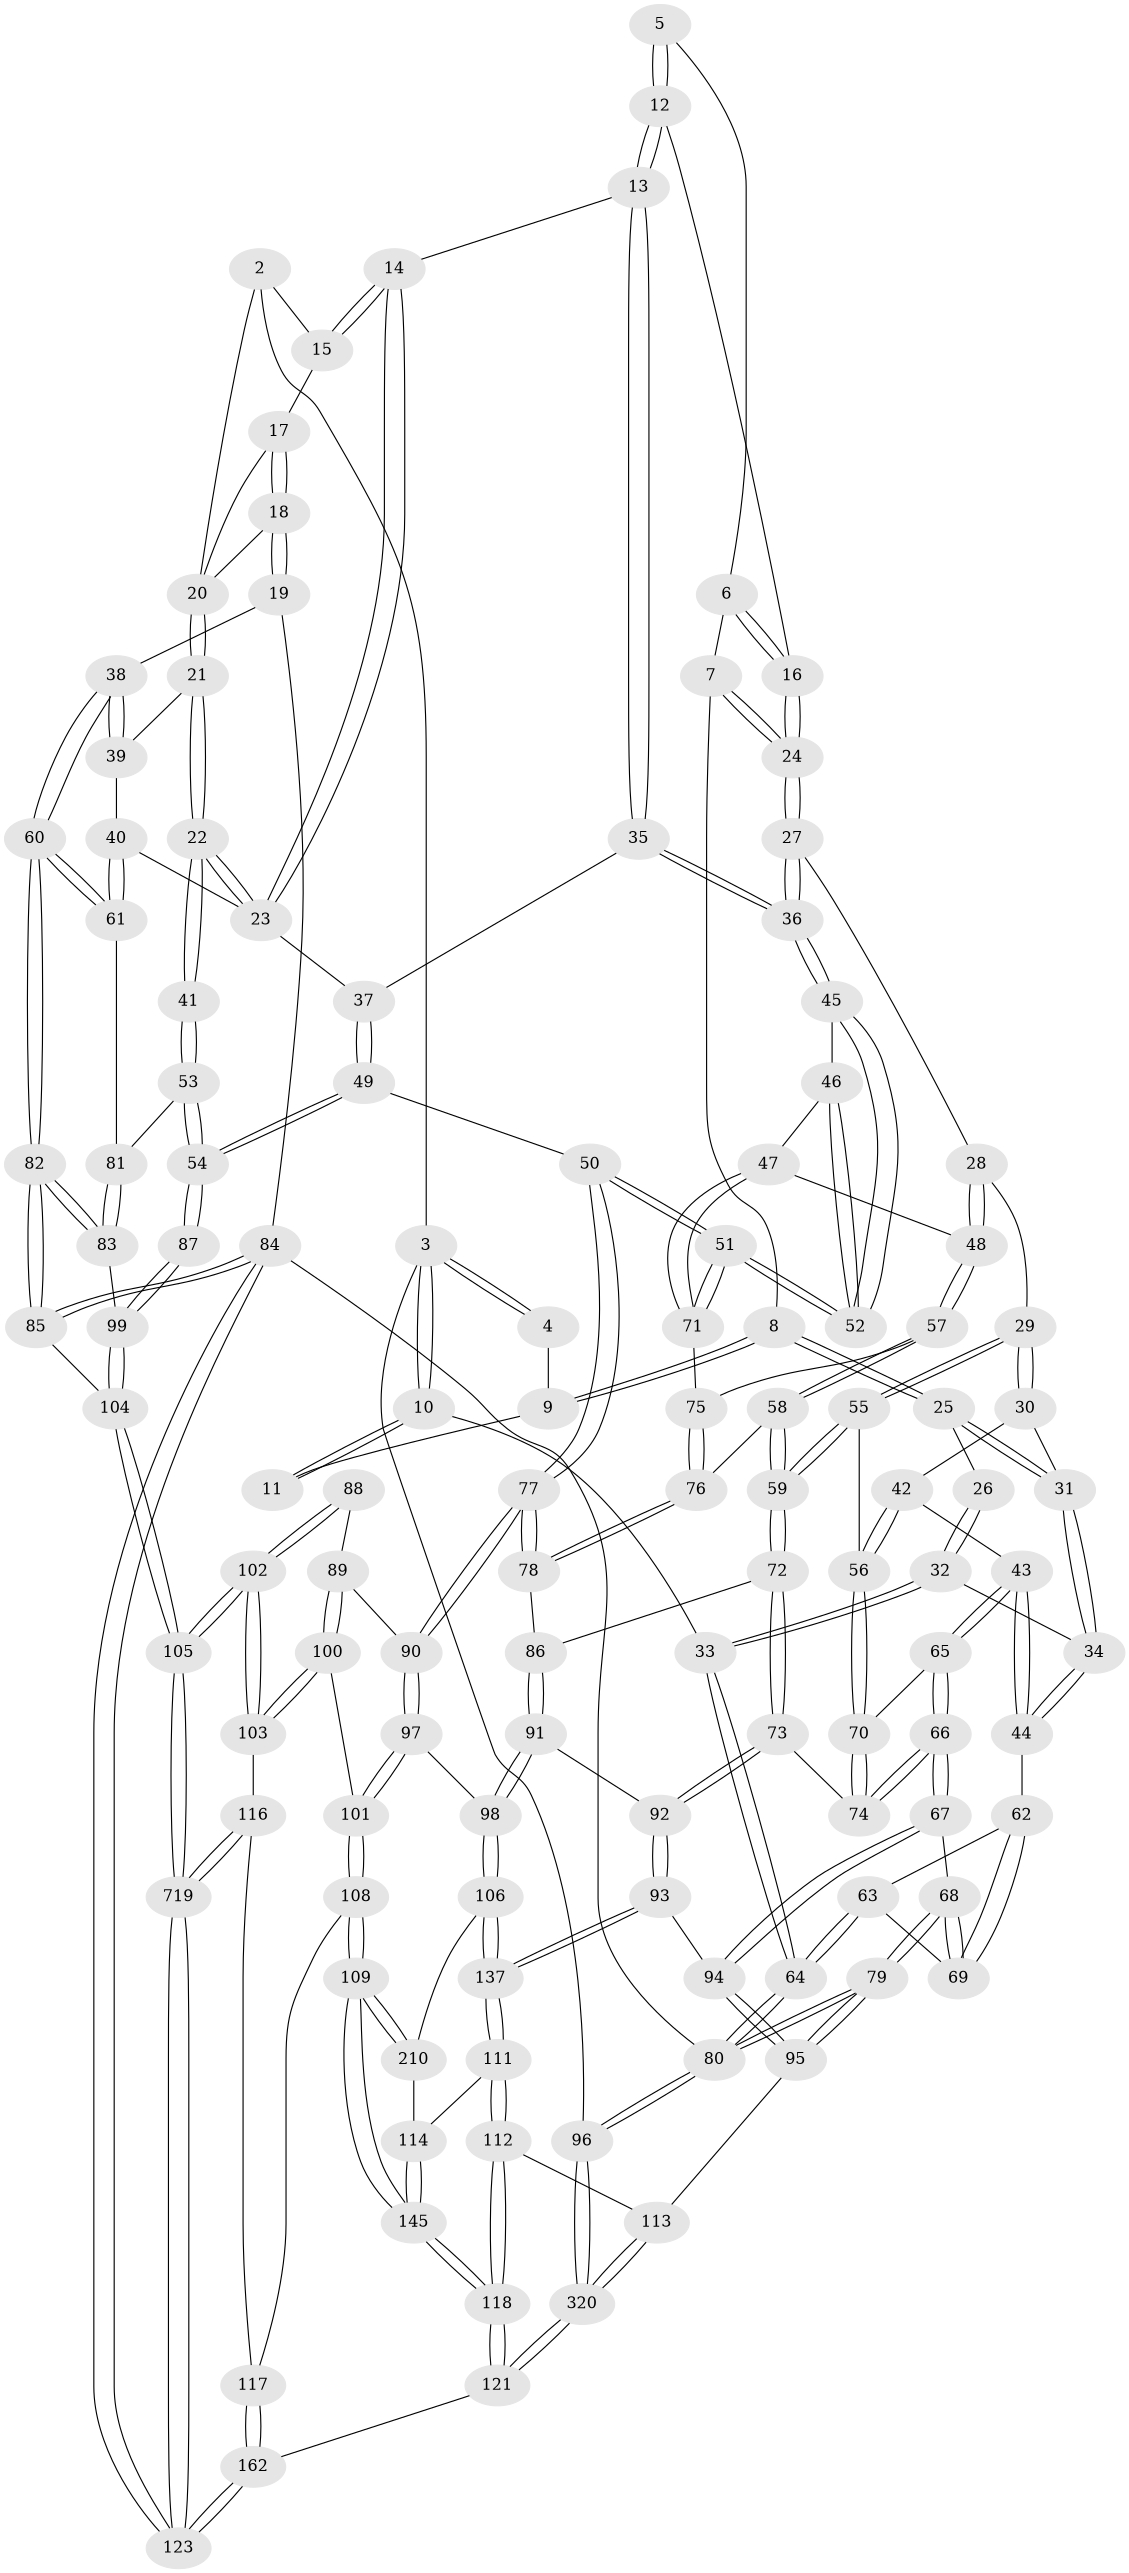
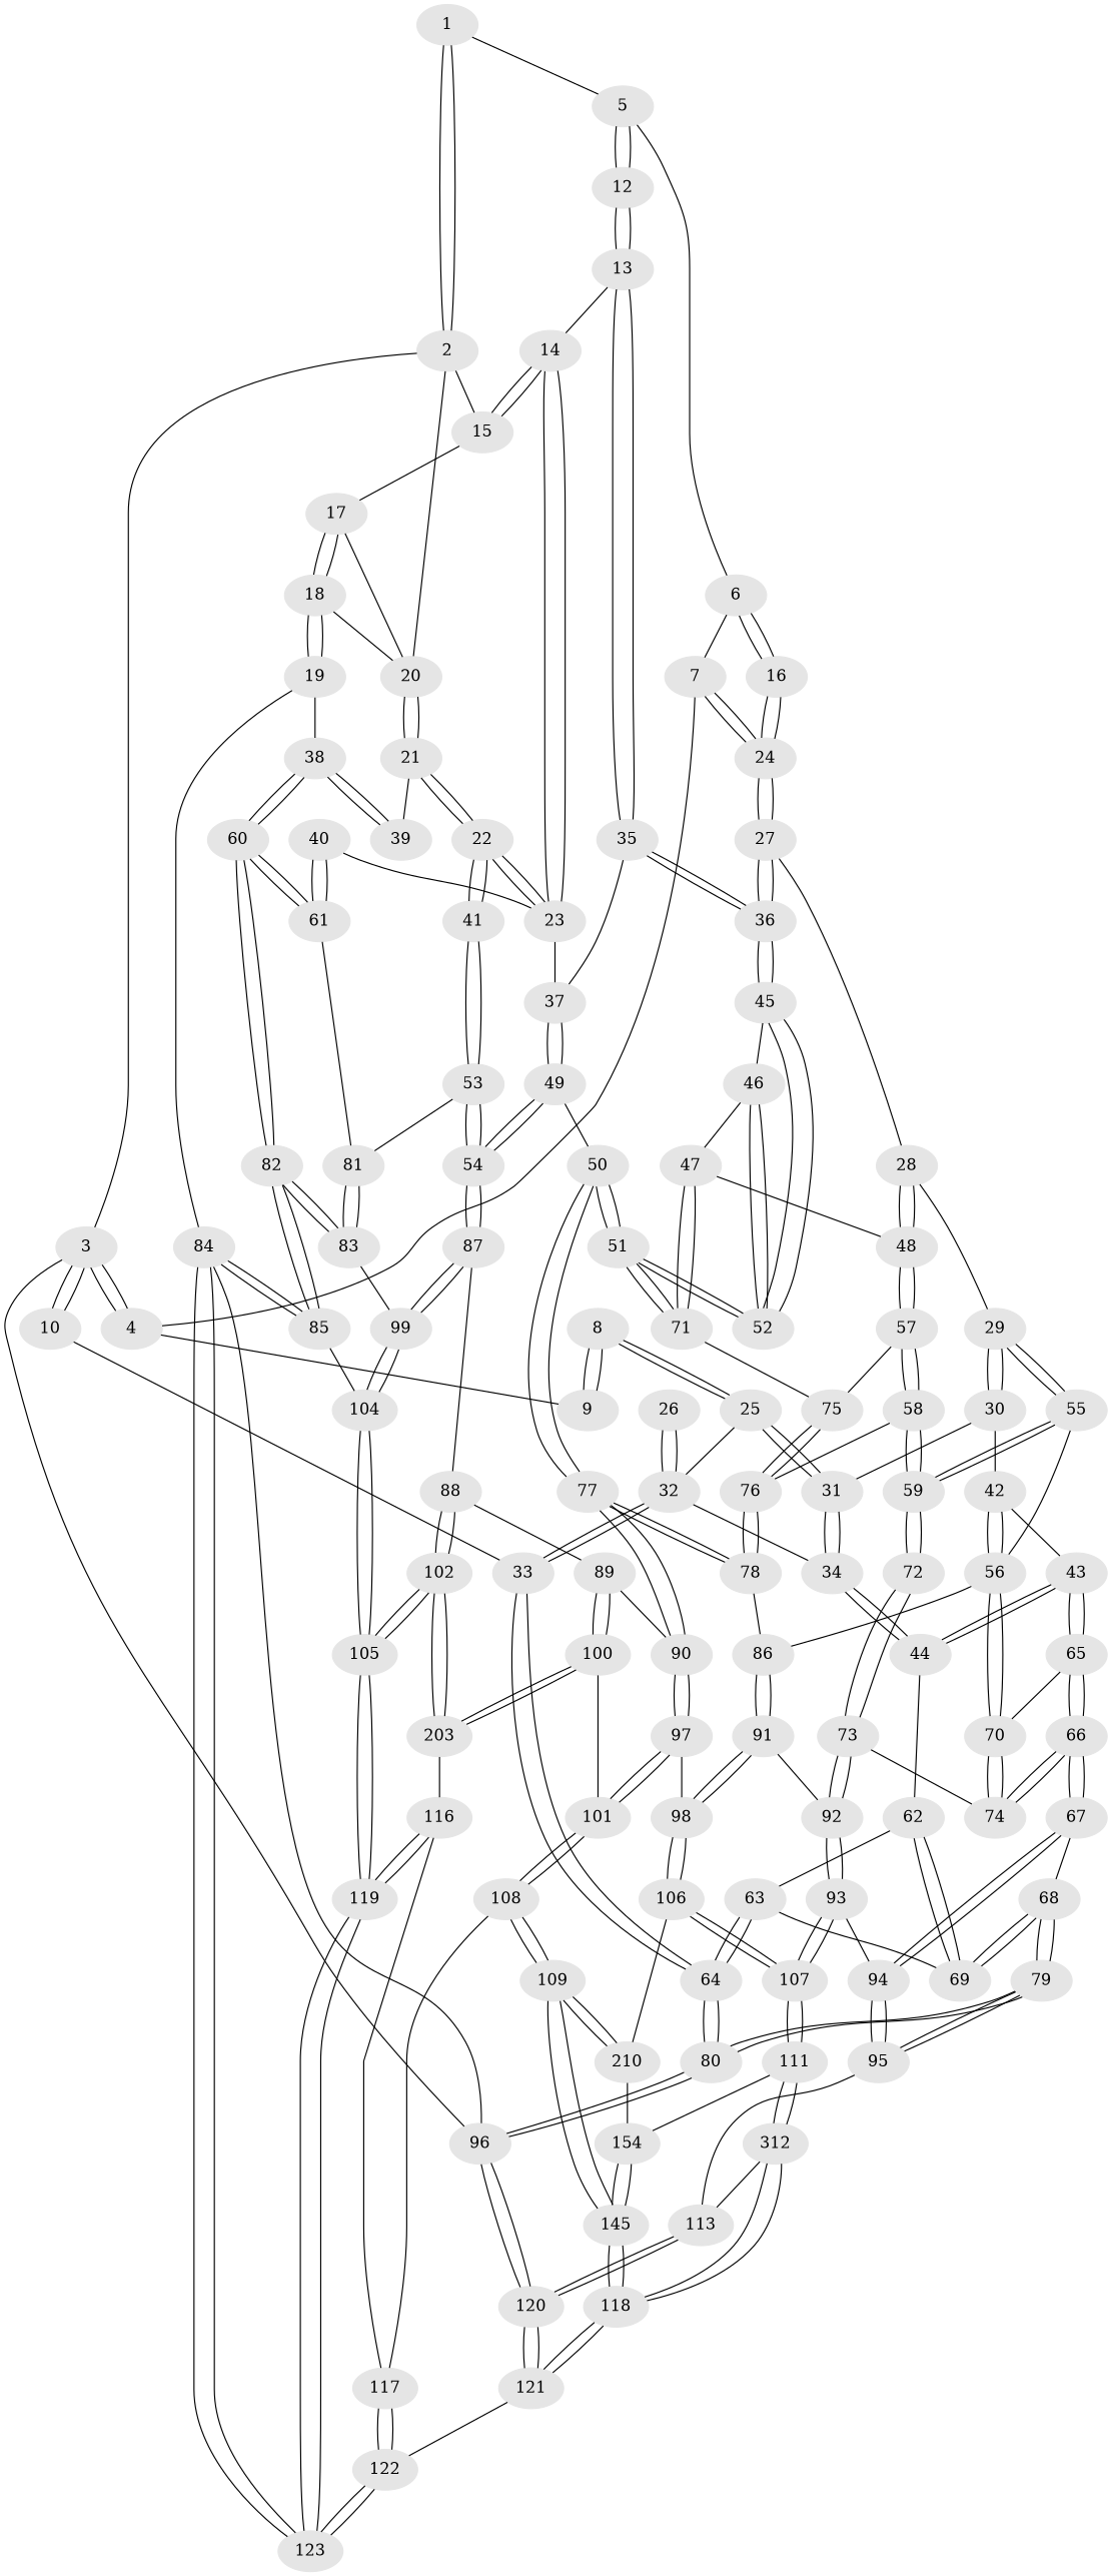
  graph {
    node [color=gray90 style=filled]
+   1
    2
    5
    3
    15
    20
    6
    12
    4
    10
    96
    17
    19
    38
    84
    9
-   11
    33
-   120 [label=320]
+   120
    7
    16
    13
    8
    24
    25
    27
    26
    31
    64
    32
    14
    35
    23
    37
    36
    18
    21
    39
    60
    85
    123
    22
    41
    40
    53
    49
    28
    34
    29
    48
    45
    30
    55
    57
    42
    56
    59
    43
    44
    80
    62
    46
    52
    50
    54
    61
    82
    81
    65
    70
    66
    63
    69
    47
    71
    75
    58
    51
    77
    87
    78
    90
    83
    99
    88
    72
    74
    76
    73
    86
    67
    68
    94
    79
    95
    92
    91
    93
    97
    113
    104
    105
    98
    89
    102
    100
-   103
+   103 [label=203]
    101
    106
-   107 [label=137]
+   107
    111
    121
    108
    n114 [label=210]
    116
    109
    117
-   119 [label=719]
-   114
-   112
+   119
+   114 [label=154]
+   112 [label=312]
    n121 [label=145]
-   122 [label=162]
+   122
    118
+   1 -- 2
+   1 -- 2
+   1 -- 5
    2 -- 3
    2 -- 15
    2 -- 20
    5 -- 6
    5 -- 12
    5 -- 12
    3 -- 4
    3 -- 4
    3 -- 10
    3 -- 10
    3 -- 96
    15 -- 17
    20 -- 21
    20 -- 21
    6 -- 7
    6 -- 16
    6 -- 16
-   12 -- 16
    12 -- 13
    12 -- 13
    4 -- 9
-   10 -- 11
-   10 -- 11
    10 -- 33
    96 -- 120
    96 -- 120
    17 -- 20
    17 -- 18
    17 -- 18
    19 -- 38
    19 -- 84
    38 -- 39
    38 -- 39
    38 -- 60
    38 -- 60
-   84 -- 80
+   84 -- 96
    84 -- 85
    84 -- 85
    84 -- 123
    84 -- 123
-   9 -- 11
    33 -- 64
    33 -- 64
    120 -- 121
    120 -- 121
-   7 -- 8
+   7 -- 4
    7 -- 24
    7 -- 24
    16 -- 24
    16 -- 24
    13 -- 14
    13 -- 35
    13 -- 35
    8 -- 9
    8 -- 9
    8 -- 25
    8 -- 25
    24 -- 27
    24 -- 27
-   25 -- 26
+   25 -- 32
    25 -- 31
    25 -- 31
    27 -- 36
    27 -- 36
    27 -- 28
    26 -- 32
    26 -- 32
    31 -- 34
    31 -- 34
    64 -- 80
    64 -- 80
    32 -- 33
    32 -- 33
    32 -- 34
    14 -- 15
    14 -- 15
    14 -- 23
    14 -- 23
    35 -- 37
    35 -- 36
    35 -- 36
    23 -- 37
    37 -- 49
    37 -- 49
    36 -- 45
    36 -- 45
    18 -- 20
    18 -- 19
    18 -- 19
    21 -- 39
    21 -- 22
    21 -- 22
-   39 -- 40
    60 -- 61
    60 -- 61
    60 -- 82
    60 -- 82
    85 -- 104
    22 -- 23
    22 -- 23
    22 -- 41
    22 -- 41
    41 -- 53
    41 -- 53
    40 -- 23
    40 -- 61
    40 -- 61
    53 -- 54
    53 -- 54
    53 -- 81
    49 -- 50
    49 -- 54
    49 -- 54
    28 -- 29
    28 -- 48
    28 -- 48
    34 -- 44
    34 -- 44
    29 -- 30
    29 -- 30
    29 -- 55
    29 -- 55
    48 -- 57
    48 -- 57
    45 -- 46
    45 -- 52
    45 -- 52
    30 -- 31
    30 -- 42
    55 -- 56
    55 -- 59
    55 -- 59
    57 -- 75
    57 -- 58
    57 -- 58
    42 -- 56
    42 -- 56
    42 -- 43
    56 -- 70
    56 -- 70
    59 -- 72
    59 -- 72
    43 -- 44
    43 -- 44
    43 -- 65
    43 -- 65
    44 -- 62
    80 -- 96
    80 -- 96
    62 -- 63
    62 -- 69
    62 -- 69
    46 -- 52
    46 -- 52
    46 -- 47
    50 -- 51
    50 -- 51
    50 -- 77
    50 -- 77
    54 -- 87
    54 -- 87
    61 -- 81
    82 -- 85
    82 -- 85
    82 -- 83
    82 -- 83
    81 -- 83
    81 -- 83
    65 -- 70
    65 -- 66
    65 -- 66
    70 -- 74
    70 -- 74
    66 -- 74
    66 -- 74
    66 -- 67
    66 -- 67
    63 -- 64
    63 -- 64
    63 -- 69
    47 -- 48
    47 -- 71
    47 -- 71
    71 -- 75
    75 -- 76
    75 -- 76
    58 -- 59
    58 -- 59
    58 -- 76
    51 -- 52
    51 -- 52
    51 -- 71
    51 -- 71
    77 -- 78
    77 -- 78
    77 -- 90
    77 -- 90
    87 -- 99
    87 -- 99
+   87 -- 88
    78 -- 86
    90 -- 97
    90 -- 97
    83 -- 99
    99 -- 104
    99 -- 104
    88 -- 89
    88 -- 102
    88 -- 102
    72 -- 73
    72 -- 73
-   72 -- 86
+   56 -- 86
    76 -- 78
    76 -- 78
    73 -- 74
    73 -- 92
    73 -- 92
    86 -- 91
    86 -- 91
    67 -- 68
    67 -- 94
    67 -- 94
    68 -- 69
    68 -- 69
    68 -- 79
    68 -- 79
    94 -- 95
    94 -- 95
    79 -- 80
    79 -- 80
    79 -- 95
    79 -- 95
    95 -- 113
    92 -- 93
    92 -- 93
    91 -- 92
    91 -- 98
    91 -- 98
    93 -- 94
    93 -- 107
    93 -- 107
    97 -- 98
    97 -- 101
    97 -- 101
    113 -- 120
    113 -- 120
    104 -- 105
    104 -- 105
    105 -- 119
    105 -- 119
    98 -- 106
    98 -- 106
    89 -- 90
    89 -- 100
    89 -- 100
    102 -- 105
    102 -- 105
    102 -- 103
    102 -- 103
    100 -- 103
    100 -- 103
    100 -- 101
    103 -- 116
    101 -- 108
    101 -- 108
    106 -- 107
    106 -- 107
    106 -- n114
    107 -- 111
    107 -- 111
    111 -- 114
    111 -- 112
    111 -- 112
    121 -- 122
    108 -- 109
    108 -- 109
    108 -- 117
    n114 -- 114
    116 -- 117
    116 -- 119
    116 -- 119
    109 -- n114
    109 -- n114
    109 -- n121
    109 -- n121
    117 -- 122
    117 -- 122
    119 -- 123
    119 -- 123
    114 -- n121
    114 -- n121
    112 -- 113
    112 -- 118
    112 -- 118
    n121 -- 118
    n121 -- 118
    122 -- 123
    122 -- 123
    118 -- 121
    118 -- 121
  }
